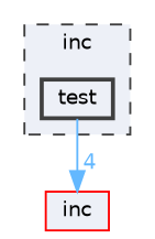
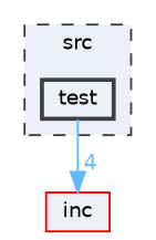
  digraph {
    compound=true
    fontname="DejaVu Sans"
    node [fillcolor="#edf0f7" fontname="DejaVu Sans" fontsize=10 shape=box]
    n1 [color=grey25 height=0.2 label=test style="filled,bold" width=0.4]
    n2 [color=red height=0.2 label=inc style=filled width=0.4]
    subgraph cluster_1 {
      bgcolor="#edf0f7"
      fontsize=10
-     label=inc
+     label=src
      pencolor=grey25
      style="filled,dashed"
      n1
    }
    n1 -> n2 [color=steelblue1 fontcolor=steelblue1 fontname="DejaVu Sans" fontsize=10 headlabel=4 labeldistance=1.5 labelfontname=Helvetica labelfontsize=10]
  }
